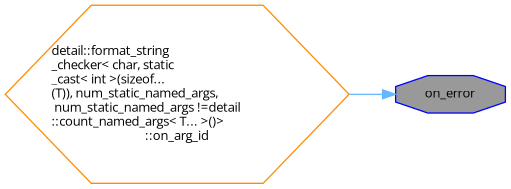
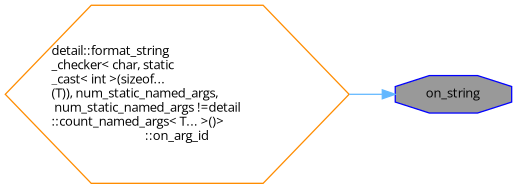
  digraph {
    rankdir=RL
    fontname="Open Sans"
    node [fontname="Open Sans" fontsize=10 style=filled]
-   n1 [color=blue fillcolor=grey60 fontcolor=black height=0.2 label=on_error shape=octagon width=0.4]
+   n1 [color=blue fillcolor=grey60 fontcolor=black height=0.2 label=on_string shape=octagon width=0.4]
    n2 [color=darkorange fillcolor=white height=0.2 label="detail::format_string\l_checker\< char, static\l_cast\< int \>(sizeof...\l(T)), num_static_named_args,\l num_static_named_args !=detail\l::count_named_args\< T... \>()\>\l::on_arg_id" shape=hexagon width=0.4]
    n1 -> n2 [color=steelblue1 dir=back fontname="Open Sans" fontsize=10 labelfontname=Helvetica labelfontsize=10 style=solid]
  }
